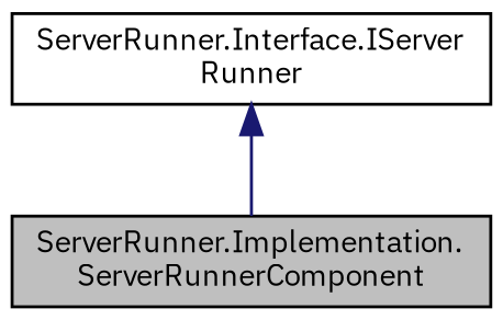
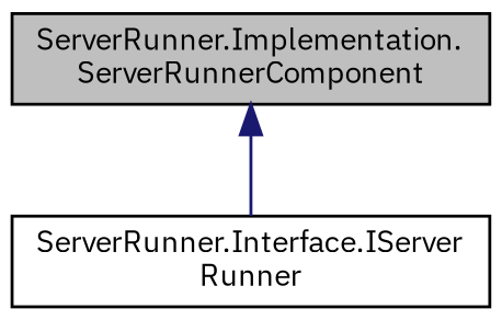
  digraph {
    fontname="IBM Plex Sans"
    node [color=black fontname="IBM Plex Sans" fontsize=10 shape=record style=filled]
    n1 [fillcolor=grey75 fontcolor=black height=0.2 label="ServerRunner.Implementation.\lServerRunnerComponent" width=0.4]
    n2 [fillcolor=white height=0.2 label="ServerRunner.Interface.IServer\lRunner" width=0.4]
-   n2 -> n1 [color=midnightblue dir=back fontname="IBM Plex Sans" fontsize=10 labelfontname=Helvetica labelfontsize=10 style=solid]
+   n1 -> n2 [color=midnightblue dir=back fontname="IBM Plex Sans" fontsize=10 labelfontname=Helvetica labelfontsize=10 style=solid]
  }
